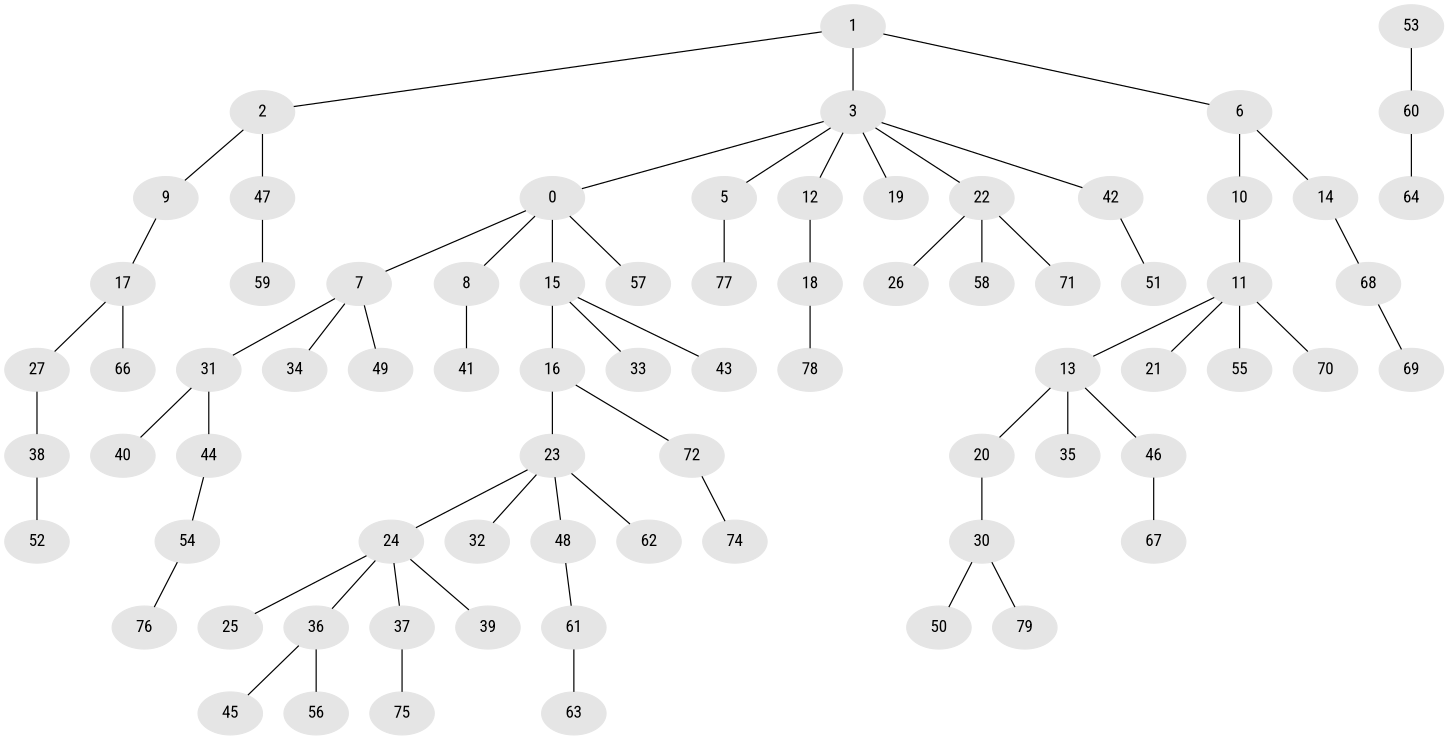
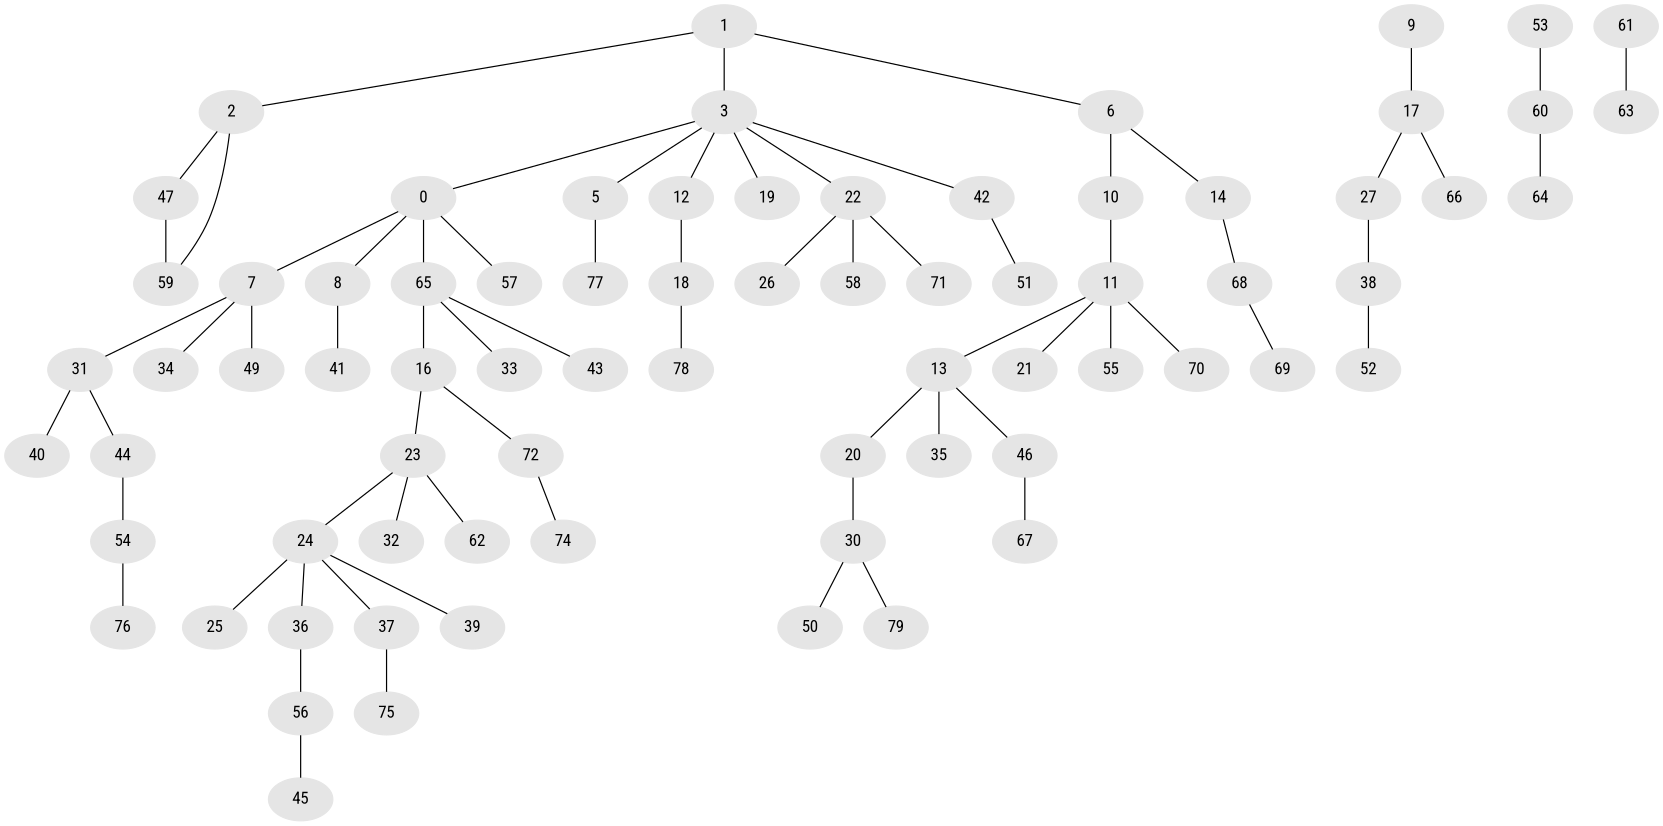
  graph {
    fontname="Roboto Condensed"
    node [color=gray90 fontname="Roboto Condensed" style=filled]
    edge [fontname="Roboto Condensed"]
    1
    2
    3
    6
    9
    47
    n7 [label=0]
    5
    12
    19
    22
    42
    10
    14
    17
    59
    7
    8
-   15
+   15 [label=65]
    57
    77
    18
    26
    58
    71
    51
    31
    34
    49
    41
    16
    33
    43
    11
    68
    40
    44
    27
    66
    13
    21
    55
    70
    20
    35
    46
    53
    60
    n49 [label=78]
    30
    67
    69
    23
    72
    24
    32
-   48
    62
    74
    38
    50
    n62 [label=79]
    25
    36
    37
    39
    61
    45
    56
    75
    52
    54
    76
    63
    64
    1 -- 2
    1 -- 3
    1 -- 6
-   2 -- 9
+   2 -- 59
    2 -- 47
    3 -- n7
    3 -- 5
    3 -- 12
    3 -- 19
    3 -- 22
    3 -- 42
    6 -- 10
    6 -- 14
    9 -- 17
    47 -- 59
    n7 -- 7
    n7 -- 8
    n7 -- 15
    n7 -- 57
    5 -- 77
    12 -- 18
    22 -- 26
    22 -- 58
    22 -- 71
    42 -- 51
    10 -- 11
    14 -- 68
    17 -- 27
    17 -- 66
    7 -- 31
    7 -- 34
    7 -- 49
    8 -- 41
    15 -- 16
    15 -- 33
    15 -- 43
    18 -- n49
    31 -- 40
    31 -- 44
    16 -- 23
    16 -- 72
    11 -- 13
    11 -- 21
    11 -- 55
    11 -- 70
    68 -- 69
    44 -- 54
    27 -- 38
    13 -- 20
    13 -- 35
    13 -- 46
    20 -- 30
    46 -- 67
    53 -- 60
    60 -- 64
    30 -- 50
    30 -- n62
    23 -- 24
    23 -- 32
-   23 -- 48
    23 -- 62
    72 -- 74
    24 -- 25
    24 -- 36
    24 -- 37
    24 -- 39
-   48 -- 61
    38 -- 52
-   36 -- 45
+   56 -- 45
    36 -- 56
    37 -- 75
    61 -- 63
    54 -- 76
  }
